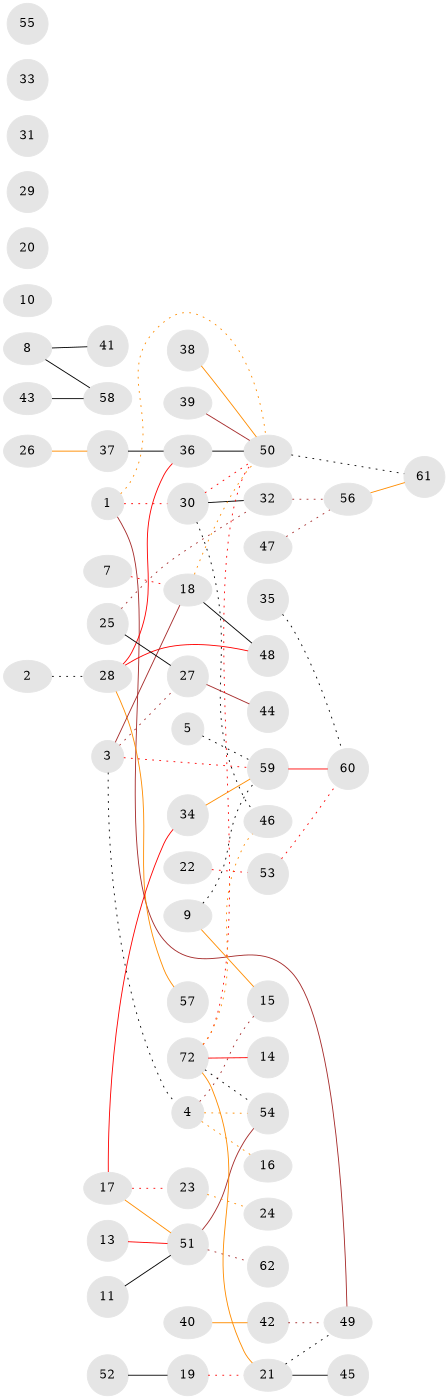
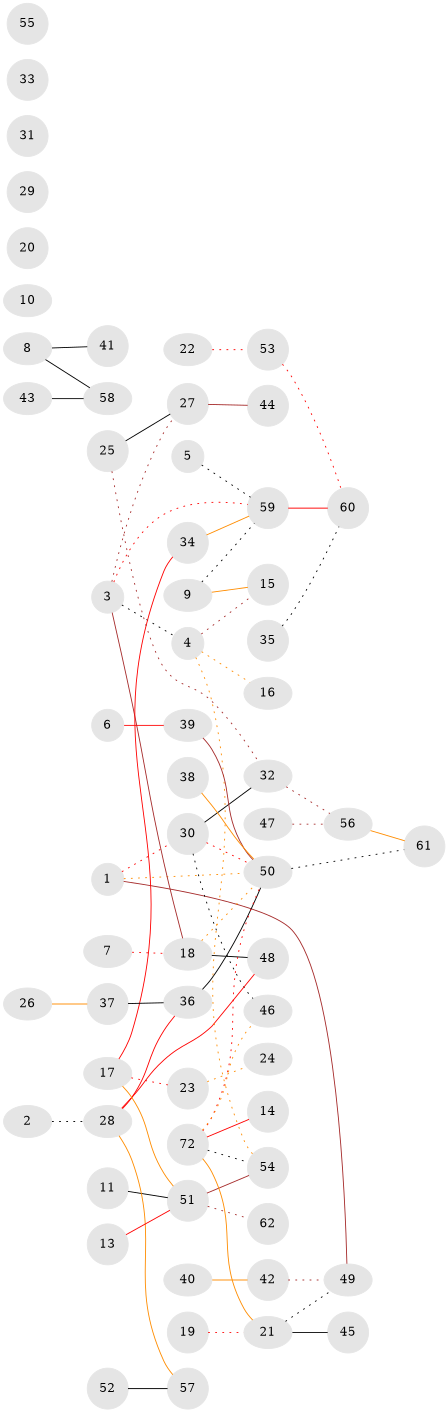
  graph {
    rankdir=LR
    node [color=gray90 shape=circle style=filled]
    edge [color=black style=solid]
    1
    30
    49 [shape=ellipse]
    50 [shape=ellipse]
    11
    51
    46 [shape=ellipse]
    32 [shape=ellipse]
    61
    2 [shape=ellipse]
    28 [shape=ellipse]
    48
    36 [shape=ellipse]
    57
    3
    4
    18 [shape=ellipse]
    27
    59
    15
    16 [shape=ellipse]
    54
    44
    60
    5
    39 [shape=ellipse]
+   6
    7 [shape=ellipse]
    8 [shape=ellipse]
    41
    58 [shape=ellipse]
    9 [shape=ellipse]
    10 [shape=ellipse]
    62
    n35 [label=72]
    14
    21 [shape=ellipse]
    45
    13
    17 [shape=ellipse]
    23
    34
    24 [shape=ellipse]
    19
    20
    22 [shape=ellipse]
    53
    25
    56 [shape=ellipse]
    26 [shape=ellipse]
    37
    29
    31
    33
    35
    38
    40 [shape=ellipse]
    42
    43 [shape=ellipse]
    47 [shape=ellipse]
    52
    55
    1 -- 30 [color=red style=dotted]
    1 -- 49 [color=brown]
    1 -- 50 [color=darkorange style=dotted]
    30 -- 50 [color=red style=dotted]
    30 -- 46 [style=dotted]
    30 -- 32
    50 -- 61 [style=dotted]
    11 -- 51
    51 -- 54 [color=brown]
    51 -- 62 [color=brown style=dotted]
    32 -- 56 [color=brown style=dotted]
    2 -- 28 [style=dotted]
    28 -- 48 [color=red]
    28 -- 36 [color=red]
    28 -- 57 [color=darkorange]
    36 -- 50
    3 -- 4 [style=dotted]
    3 -- 18 [color=brown]
    3 -- 27 [color=brown style=dotted]
    3 -- 59 [color=red style=dotted]
    4 -- 15 [color=brown style=dotted]
    4 -- 16 [color=darkorange style=dotted]
    4 -- 54 [color=darkorange style=dotted]
    18 -- 50 [color=darkorange style=dotted]
    18 -- 48
    27 -- 44 [color=brown]
    59 -- 60 [color=red]
    5 -- 59 [style=dotted]
    39 -- 50 [color=brown]
+   6 -- 39 [color=red]
    7 -- 18 [color=red style=dotted]
    8 -- 41
    8 -- 58
    9 -- 59 [style=dotted]
    9 -- 15 [color=darkorange]
    n35 -- 50 [color=red style=dotted]
    n35 -- 46 [color=darkorange style=dotted]
    n35 -- 54 [style=dotted]
    n35 -- 14 [color=red]
    n35 -- 21 [color=darkorange]
    21 -- 49 [style=dotted]
    21 -- 45
    13 -- 51 [color=red]
    17 -- 51 [color=darkorange]
    17 -- 23 [color=red style=dotted]
    17 -- 34 [color=red]
    23 -- 24 [color=darkorange style=dotted]
    34 -- 59 [color=darkorange]
    19 -- 21 [color=red style=dotted]
    22 -- 53 [color=red style=dotted]
    53 -- 60 [color=red style=dotted]
    25 -- 32 [color=brown style=dotted]
    25 -- 27
    56 -- 61 [color=darkorange]
    26 -- 37 [color=darkorange]
    37 -- 36
    35 -- 60 [style=dotted]
    38 -- 50 [color=darkorange]
    40 -- 42 [color=darkorange]
    42 -- 49 [color=brown style=dotted]
    43 -- 58
    47 -- 56 [color=brown style=dotted]
-   52 -- 19
+   52 -- 57
  }
